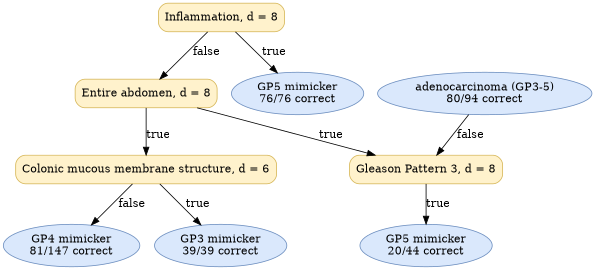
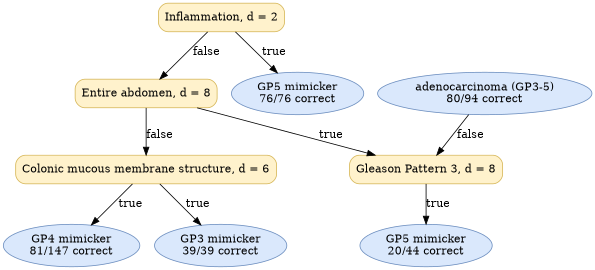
  digraph {
    fontname="Times-Roman"
    node [color="#6C8EBF" fillcolor="#DAE8FC" fontname="Times-Roman" shape=ellipse style="rounded,filled"]
-   n1 [color="#D6B656" fillcolor="#FFF2CC" label="Inflammation, d = 8" shape=box]
+   n1 [color="#D6B656" fillcolor="#FFF2CC" label="Inflammation, d = 2" shape=box]
    n2 [color="#D6B656" fillcolor="#FFF2CC" label="Entire abdomen, d = 8" shape=box]
    n3 [label=<GP5 mimicker<br/>76/76 correct>]
    n4 [color="#D6B656" fillcolor="#FFF2CC" label="Gleason Pattern 3, d = 8" shape=box]
    n5 [color="#D6B656" fillcolor="#FFF2CC" label="Colonic mucous membrane structure, d = 6" shape=box]
    n6 [label=<GP5 mimicker<br/>20/44 correct>]
    n7 [label=<GP4 mimicker<br/>81/147 correct>]
    n8 [label=<GP3 mimicker<br/>39/39 correct>]
    n9 [label=<adenocarcinoma (GP3-5)<br/>80/94 correct>]
    n1 -> n2 [label=false]
    n1 -> n3 [label=true]
    n2 -> n4 [label=true]
-   n2 -> n5 [label=true]
+   n2 -> n5 [label=false]
    n4 -> n6 [label=true]
-   n5 -> n7 [label=false]
+   n5 -> n7 [label=true]
    n5 -> n8 [label=true]
    n9 -> n4 [label=false]
  }
